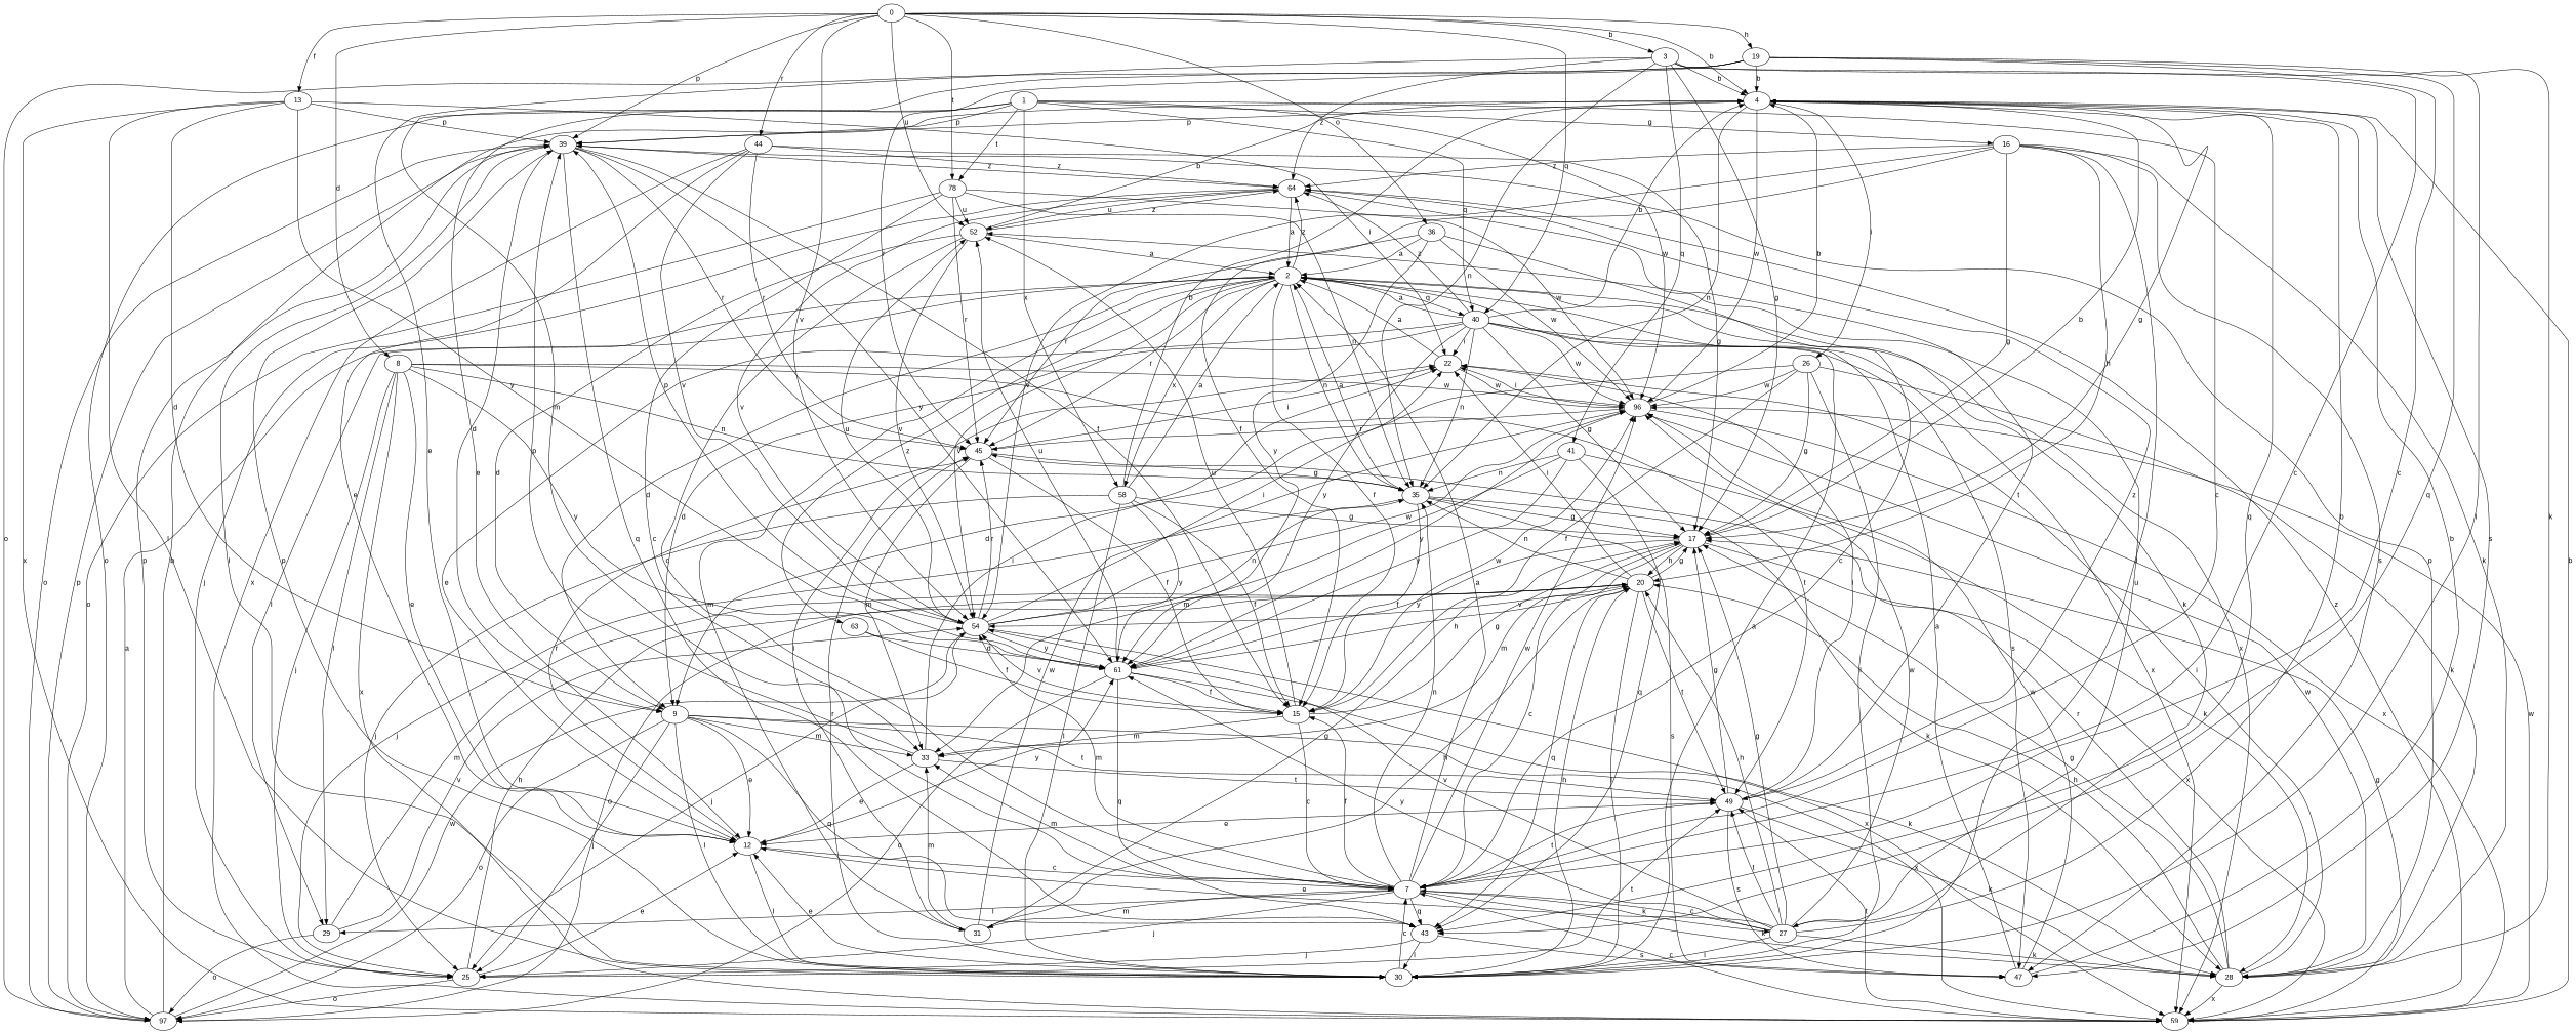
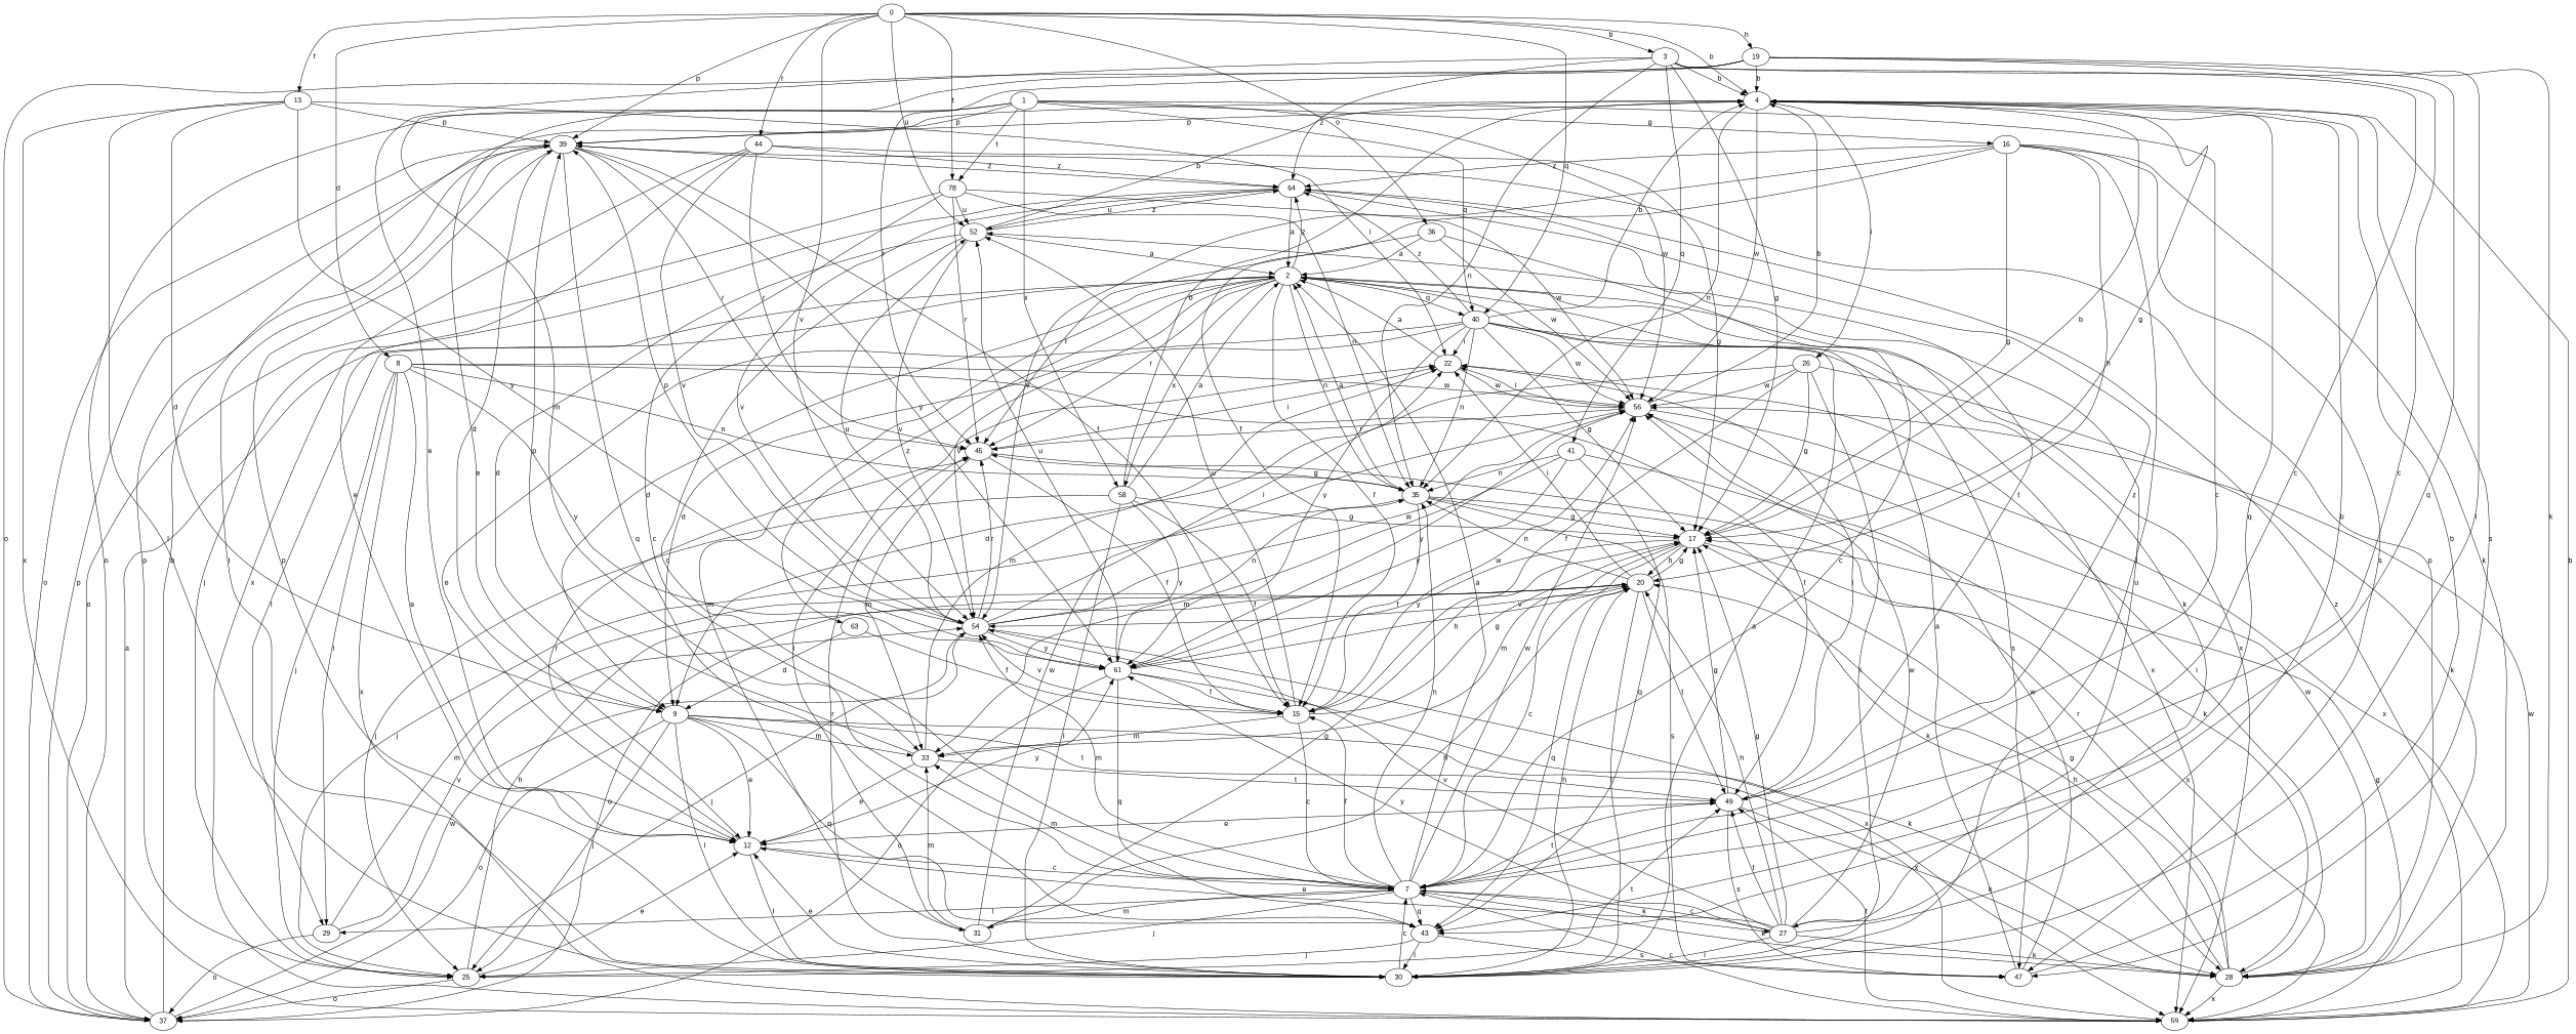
  strict digraph {
    fontname="Liberation Sans"
    node [fontname="Liberation Sans"]
    edge [fontname="Liberation Sans"]
    0
    3
    4
    8
    13
    19
    36
    39
    40
    44
    n11 [label=78]
    52
    54
    7
    12
    35
    64
    17
    41
    n20 [label=43]
-   56 [label=96]
+   56
    n22 [label=26]
    47
    29
    59
    25
    49
    61
    9
    22
    30
-   37 [label=97]
+   37
    45
    28
    33
    2
    15
    1
    16
    58
    27
    31
    20
    63
    0 -> 3 [label=b]
    0 -> 4 [label=b]
    0 -> 8 [label=d]
    0 -> 13 [label=f]
    0 -> 19 [label=h]
    0 -> 36 [label=o]
    0 -> 39 [label=p]
    0 -> 40 [label=q]
    0 -> 44 [label=r]
    0 -> n11 [label=t]
    0 -> 52 [label=u]
    0 -> 54 [label=v]
    3 -> 4 [label=b]
    3 -> 7 [label=c]
    3 -> 12 [label=e]
    3 -> 35 [label=n]
    3 -> 64 [label=z]
    3 -> 17 [label=g]
    3 -> 41 [label=q]
    3 -> n20 [label=q]
    4 -> 39 [label=p]
    4 -> 35 [label=n]
    4 -> 17 [label=g]
    4 -> n20 [label=q]
    4 -> 56 [label=w]
    4 -> n22 [label=i]
    4 -> 47 [label=s]
    8 -> 12 [label=e]
    8 -> 35 [label=n]
    8 -> 56 [label=w]
    8 -> 29 [label=l]
    8 -> 59 [label=x]
    8 -> 25 [label=j]
    8 -> 49 [label=t]
    8 -> 61 [label=y]
    13 -> 39 [label=p]
    13 -> 59 [label=x]
    13 -> 61 [label=y]
    13 -> 9 [label=d]
    13 -> 22 [label=i]
    13 -> 30 [label=l]
    19 -> 4 [label=b]
    19 -> 7 [label=c]
    19 -> 30 [label=l]
    19 -> 37 [label=o]
    19 -> 45 [label=r]
    19 -> 28 [label=k]
    19 -> 33 [label=m]
    36 -> 7 [label=c]
    36 -> 56 [label=w]
-   36 -> 61 [label=y]
    36 -> 45 [label=r]
    36 -> 2 [label=a]
    39 -> 64 [label=z]
    39 -> n20 [label=q]
    39 -> 61 [label=y]
    39 -> 9 [label=d]
    39 -> 30 [label=l]
    39 -> 37 [label=o]
    39 -> 45 [label=r]
    39 -> 15 [label=f]
    40 -> 4 [label=b]
    40 -> 12 [label=e]
    40 -> 35 [label=n]
    40 -> 64 [label=z]
    40 -> 17 [label=g]
    40 -> 56 [label=w]
    40 -> 47 [label=s]
    40 -> 59 [label=x]
    40 -> 61 [label=y]
    40 -> 9 [label=d]
    40 -> 22 [label=i]
-   40 -> 2 [label=a]
    44 -> 54 [label=v]
    44 -> 12 [label=e]
    44 -> 64 [label=z]
    44 -> 17 [label=g]
    44 -> 59 [label=x]
    44 -> 45 [label=r]
    n11 -> 52 [label=u]
    n11 -> 7 [label=c]
    n11 -> 35 [label=n]
    n11 -> 56 [label=w]
    n11 -> 37 [label=o]
    n11 -> 45 [label=r]
    52 -> 4 [label=b]
    52 -> 54 [label=v]
    52 -> 7 [label=c]
    52 -> 64 [label=z]
    52 -> 9 [label=d]
    52 -> 2 [label=a]
    54 -> 39 [label=p]
    54 -> 52 [label=u]
    54 -> 35 [label=n]
    54 -> 56 [label=w]
    54 -> 59 [label=x]
    54 -> 25 [label=j]
    54 -> 61 [label=y]
    54 -> 22 [label=i]
    54 -> 45 [label=r]
    7 -> 54 [label=m]
    7 -> 35 [label=n]
    7 -> n20 [label=q]
    7 -> 56 [label=w]
    7 -> 29 [label=l]
    7 -> 25 [label=j]
    7 -> 49 [label=t]
    7 -> 28 [label=k]
    7 -> 33 [label=m]
    7 -> 2 [label=a]
    7 -> 15 [label=f]
    7 -> 27 [label=k]
    7 -> 31 [label=m]
    12 -> 7 [label=c]
    12 -> 61 [label=y]
    12 -> 30 [label=l]
    12 -> 45 [label=r]
    35 -> 17 [label=g]
    35 -> 47 [label=s]
    35 -> 25 [label=j]
    35 -> 28 [label=k]
    35 -> 2 [label=a]
    35 -> 15 [label=f]
    64 -> 52 [label=u]
    64 -> 54 [label=v]
    64 -> 25 [label=j]
    64 -> 49 [label=t]
    64 -> 2 [label=a]
    17 -> 4 [label=b]
    17 -> 7 [label=c]
    17 -> 59 [label=x]
    17 -> 61 [label=y]
    17 -> 33 [label=m]
    17 -> 20 [label=h]
    41 -> 35 [label=n]
    41 -> n20 [label=q]
    41 -> 61 [label=y]
    41 -> 28 [label=k]
    41 -> 33 [label=m]
    n20 -> 47 [label=s]
    n20 -> 25 [label=j]
    n20 -> 30 [label=l]
    56 -> 4 [label=b]
    56 -> 59 [label=x]
    56 -> 61 [label=y]
    56 -> 22 [label=i]
    56 -> 45 [label=r]
    n22 -> 17 [label=g]
    n22 -> 56 [label=w]
    n22 -> 9 [label=d]
    n22 -> 30 [label=l]
    n22 -> 28 [label=k]
    n22 -> 15 [label=f]
    47 -> 4 [label=b]
    47 -> 56 [label=w]
    47 -> 2 [label=a]
    29 -> 54 [label=v]
    29 -> 37 [label=o]
    29 -> 20 [label=m]
    59 -> 4 [label=b]
    59 -> 7 [label=c]
    59 -> 64 [label=z]
    59 -> 17 [label=g]
    59 -> 56 [label=w]
    59 -> 49 [label=t]
    25 -> 39 [label=p]
    25 -> 12 [label=e]
    25 -> 49 [label=t]
    25 -> 37 [label=o]
    25 -> 20 [label=h]
    49 -> 12 [label=e]
    49 -> 64 [label=z]
    49 -> 17 [label=g]
    49 -> 47 [label=s]
    49 -> 22 [label=i]
    49 -> 28 [label=k]
    61 -> 52 [label=u]
    61 -> n20 [label=q]
    61 -> 37 [label=o]
    61 -> 28 [label=k]
    61 -> 15 [label=f]
    61 -> 20 [label=h]
    9 -> 12 [label=e]
    9 -> n20 [label=q]
    9 -> 59 [label=x]
    9 -> 25 [label=j]
    9 -> 49 [label=t]
    9 -> 30 [label=l]
    9 -> 37 [label=o]
    9 -> 33 [label=m]
    22 -> 56 [label=w]
    22 -> 2 [label=a]
    30 -> 39 [label=p]
    30 -> 7 [label=c]
    30 -> 12 [label=e]
    30 -> 45 [label=r]
    30 -> 2 [label=a]
    30 -> 20 [label=h]
    37 -> 4 [label=b]
    37 -> 39 [label=p]
    37 -> 54 [label=w]
    37 -> 2 [label=a]
    45 -> 35 [label=g]
    45 -> 22 [label=i]
    45 -> 33 [label=m]
    45 -> 15 [label=f]
    28 -> 39 [label=p]
    28 -> 17 [label=g]
    28 -> 56 [label=w]
    28 -> 59 [label=x]
    28 -> 22 [label=i]
    28 -> 45 [label=r]
    28 -> 20 [label=h]
    33 -> 39 [label=p]
    33 -> 12 [label=e]
    33 -> 49 [label=t]
-   33 -> 22 [label=i]
+   33 -> 22 [label=m]
    2 -> 40 [label=q]
    2 -> 54 [label=v]
    2 -> 35 [label=n]
    2 -> 64 [label=z]
    2 -> 29 [label=l]
    2 -> 59 [label=x]
    2 -> 9 [label=d]
    2 -> 45 [label=r]
    2 -> 15 [label=f]
    2 -> 58 [label=x]
    2 -> 27 [label=k]
    2 -> 31 [label=m]
    2 -> 63 [label=z]
    15 -> 52 [label=u]
    15 -> 54 [label=v]
    15 -> 7 [label=c]
    15 -> 17 [label=g]
    15 -> 56 [label=w]
    15 -> 33 [label=m]
    1 -> 39 [label=p]
    1 -> 40 [label=q]
    1 -> n11 [label=t]
    1 -> 7 [label=c]
    1 -> 12 [label=e]
    1 -> 56 [label=w]
    1 -> 37 [label=o]
    1 -> 16 [label=g]
    1 -> 58 [label=x]
    16 -> 54 [label=v]
    16 -> 64 [label=z]
    16 -> 17 [label=g]
    16 -> 47 [label=s]
    16 -> 30 [label=l]
    16 -> 28 [label=k]
    16 -> 15 [label=f]
    16 -> 20 [label=h]
    58 -> 4 [label=b]
    58 -> 17 [label=g]
    58 -> 25 [label=j]
    58 -> 61 [label=y]
    58 -> 30 [label=l]
    58 -> 2 [label=a]
    58 -> 15 [label=f]
    27 -> 4 [label=b]
    27 -> 52 [label=u]
    27 -> 54 [label=v]
    27 -> 7 [label=c]
    27 -> 12 [label=e]
    27 -> 17 [label=g]
    27 -> 56 [label=w]
    27 -> 49 [label=t]
    27 -> 61 [label=y]
    27 -> 30 [label=l]
    27 -> 28 [label=k]
    27 -> 20 [label=h]
    31 -> 17 [label=g]
    31 -> 56 [label=w]
    31 -> 22 [label=i]
    31 -> 33 [label=m]
    31 -> 20 [label=h]
    20 -> 54 [label=v]
    20 -> 35 [label=n]
    20 -> 17 [label=g]
    20 -> n20 [label=q]
    20 -> 49 [label=t]
    20 -> 22 [label=i]
    20 -> 30 [label=l]
    20 -> 37 [label=o]
-   63 -> 61 [label=d]
+   63 -> 9 [label=d]
    63 -> 15 [label=f]
  }
